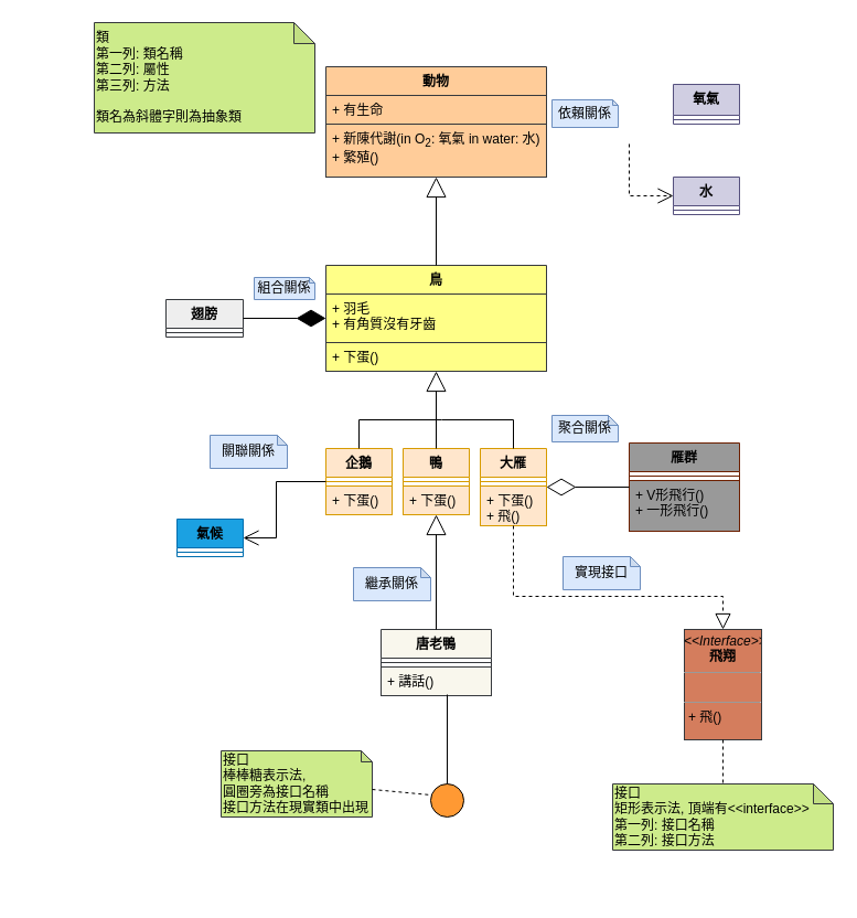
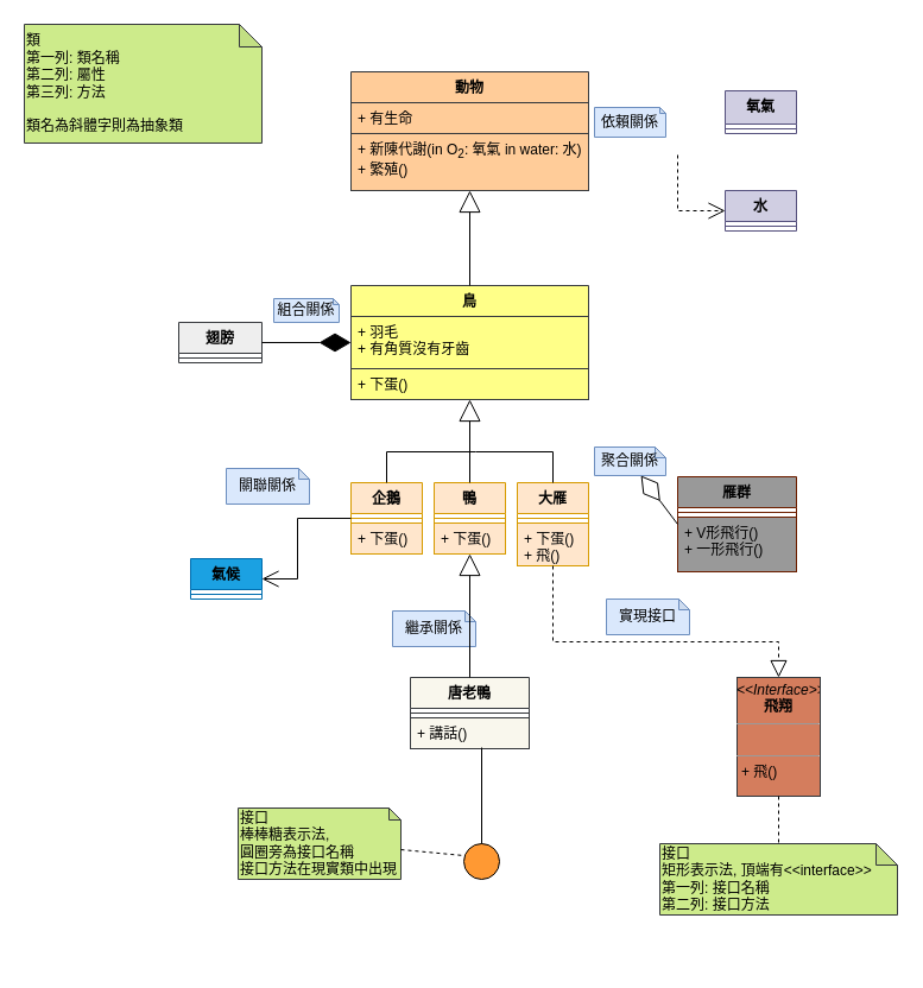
  <mxCell id="0" />
  <mxCell id="1" parent="0" />
- <mxCell id="2" value="類&lt;br&gt;第一列: 類名稱&lt;br&gt;第二列: 屬性&lt;br&gt;第三列: 方法&lt;br&gt;&lt;br&gt;類名為斜體字則為抽象類" style="shape=note;whiteSpace=wrap;html=1;backgroundOutline=1;darkOpacity=0.05;align=left;fillColor=#cdeb8b;strokeColor=#36393d;size=19;" parent="1" vertex="1"><mxGeometry x="85" y="20" width="200" height="100" as="geometry" /></mxCell>
+ <mxCell id="2" value="類&lt;br&gt;第一列: 類名稱&lt;br&gt;第二列: 屬性&lt;br&gt;第三列: 方法&lt;br&gt;&lt;br&gt;類名為斜體字則為抽象類" style="shape=note;whiteSpace=wrap;html=1;backgroundOutline=1;darkOpacity=0.05;align=left;fillColor=#cdeb8b;strokeColor=#36393d;size=19;" parent="1" vertex="1"><mxGeometry x="20" y="20" width="200" height="100" as="geometry" /></mxCell>
  <mxCell id="3" value="動物" style="swimlane;fontStyle=1;align=center;verticalAlign=top;childLayout=stackLayout;horizontal=1;startSize=26;horizontalStack=0;resizeParent=1;resizeParentMax=0;resizeLast=0;collapsible=1;marginBottom=0;whiteSpace=wrap;html=1;fillColor=#ffcc99;strokeColor=#36393d;" parent="1" vertex="1"><mxGeometry x="295" y="60" width="200" height="100" as="geometry" /></mxCell>
  <mxCell id="4" value="+ 有生命" style="text;strokeColor=#36393d;fillColor=#ffcc99;align=left;verticalAlign=top;spacingLeft=4;spacingRight=4;overflow=hidden;rotatable=0;points=[[0,0.5],[1,0.5]];portConstraint=eastwest;whiteSpace=wrap;html=1;" parent="3" vertex="1"><mxGeometry y="26" width="200" height="26" as="geometry" /></mxCell>
  <mxCell id="5" value="+ 新陳代謝(in O&lt;sub&gt;2&lt;/sub&gt;: 氧氣 in water: 水)&lt;br&gt;+ 繁殖()&lt;span style=&quot;border-color: var(--border-color); font-size: 10px;&quot;&gt;&lt;br style=&quot;border-color: var(--border-color);&quot;&gt;&lt;/span&gt;" style="text;strokeColor=#36393d;fillColor=#ffcc99;align=left;verticalAlign=top;spacingLeft=4;spacingRight=4;overflow=hidden;rotatable=0;points=[[0,0.5],[1,0.5]];portConstraint=eastwest;whiteSpace=wrap;html=1;" parent="3" vertex="1"><mxGeometry y="52" width="200" height="48" as="geometry" /></mxCell>
  <mxCell id="6" value="水" style="swimlane;fontStyle=1;align=center;verticalAlign=top;childLayout=stackLayout;horizontal=1;startSize=26;horizontalStack=0;resizeParent=1;resizeParentMax=0;resizeLast=0;collapsible=1;marginBottom=0;whiteSpace=wrap;html=1;fillColor=#d0cee2;strokeColor=#56517e;" parent="1" vertex="1"><mxGeometry x="610" y="160" width="60" height="34" as="geometry" /></mxCell>
  <mxCell id="7" value="" style="line;strokeWidth=1;fillColor=#d0cee2;align=left;verticalAlign=middle;spacingTop=-1;spacingLeft=3;spacingRight=3;rotatable=0;labelPosition=right;points=[];portConstraint=eastwest;strokeColor=#56517e;" parent="6" vertex="1"><mxGeometry y="26" width="60" height="8" as="geometry" /></mxCell>
  <mxCell id="8" value="氧氣" style="swimlane;fontStyle=1;align=center;verticalAlign=top;childLayout=stackLayout;horizontal=1;startSize=28;horizontalStack=0;resizeParent=1;resizeParentMax=0;resizeLast=0;collapsible=1;marginBottom=0;whiteSpace=wrap;html=1;glass=0;rounded=0;shadow=0;swimlaneFillColor=none;fillColor=#d0cee2;strokeColor=#56517e;" parent="1" vertex="1"><mxGeometry x="610" y="76" width="60" height="36" as="geometry" /></mxCell>
  <mxCell id="9" value=" " style="line;strokeWidth=1;fillColor=#d0cee2;align=left;verticalAlign=middle;spacingTop=-1;spacingLeft=3;spacingRight=3;rotatable=0;labelPosition=right;points=[];portConstraint=eastwest;strokeColor=#56517e;" parent="8" vertex="1"><mxGeometry y="28" width="60" height="8" as="geometry" /></mxCell>
  <mxCell id="10" value="依賴關係" style="shape=note;whiteSpace=wrap;html=1;backgroundOutline=1;darkOpacity=0.05;size=5;fillColor=#dae8fc;strokeColor=#6c8ebf;" parent="1" vertex="1"><mxGeometry x="500" y="90" width="60" height="25" as="geometry" /></mxCell>
  <mxCell id="11" value="鳥" style="swimlane;fontStyle=1;align=center;verticalAlign=top;childLayout=stackLayout;horizontal=1;startSize=26;horizontalStack=0;resizeParent=1;resizeParentMax=0;resizeLast=0;collapsible=1;marginBottom=0;whiteSpace=wrap;html=1;fillColor=#ffff88;strokeColor=#36393d;" parent="1" vertex="1"><mxGeometry x="295" y="240" width="200" height="96" as="geometry" /></mxCell>
  <mxCell id="12" value="+ 羽毛&lt;br&gt;+ 有角質沒有牙齒" style="text;strokeColor=#36393d;fillColor=#ffff88;align=left;verticalAlign=top;spacingLeft=4;spacingRight=4;overflow=hidden;rotatable=0;points=[[0,0.5],[1,0.5]];portConstraint=eastwest;whiteSpace=wrap;html=1;" parent="11" vertex="1"><mxGeometry y="26" width="200" height="44" as="geometry" /></mxCell>
  <mxCell id="13" value="+ 下蛋()" style="text;strokeColor=#36393d;fillColor=#ffff88;align=left;verticalAlign=top;spacingLeft=4;spacingRight=4;overflow=hidden;rotatable=0;points=[[0,0.5],[1,0.5]];portConstraint=eastwest;whiteSpace=wrap;html=1;" parent="11" vertex="1"><mxGeometry y="70" width="200" height="26" as="geometry" /></mxCell>
  <mxCell id="14" value="組合關係" style="shape=note;whiteSpace=wrap;html=1;backgroundOutline=1;darkOpacity=0.05;size=5;fillColor=#dae8fc;strokeColor=#6c8ebf;" parent="1" vertex="1"><mxGeometry x="230" y="251" width="55" height="20" as="geometry" /></mxCell>
  <mxCell id="15" value="翅膀" style="swimlane;fontStyle=1;align=center;verticalAlign=top;childLayout=stackLayout;horizontal=1;startSize=26;horizontalStack=0;resizeParent=1;resizeParentMax=0;resizeLast=0;collapsible=1;marginBottom=0;whiteSpace=wrap;html=1;fillColor=#eeeeee;strokeColor=#36393d;" parent="1" vertex="1"><mxGeometry x="150" y="271" width="70" height="34" as="geometry" /></mxCell>
  <mxCell id="16" value="" style="line;strokeWidth=1;fillColor=#eeeeee;align=left;verticalAlign=middle;spacingTop=-1;spacingLeft=3;spacingRight=3;rotatable=0;labelPosition=right;points=[];portConstraint=eastwest;strokeColor=#36393d;" parent="15" vertex="1"><mxGeometry y="26" width="70" height="8" as="geometry" /></mxCell>
  <mxCell id="17" value="關聯關係" style="shape=note;whiteSpace=wrap;html=1;backgroundOutline=1;darkOpacity=0.05;size=9;fillColor=#dae8fc;strokeColor=#6c8ebf;" parent="1" vertex="1"><mxGeometry x="190" y="394" width="70" height="30" as="geometry" /></mxCell>
  <mxCell id="18" value="氣候" style="swimlane;fontStyle=1;align=center;verticalAlign=top;childLayout=stackLayout;horizontal=1;startSize=26;horizontalStack=0;resizeParent=1;resizeParentMax=0;resizeLast=0;collapsible=1;marginBottom=0;whiteSpace=wrap;html=1;fillColor=#1ba1e2;strokeColor=#006EAF;fontColor=#000000;" parent="1" vertex="1"><mxGeometry x="160" y="470" width="60" height="34" as="geometry" /></mxCell>
  <mxCell id="19" value="" style="line;strokeWidth=1;fillColor=#1ba1e2;align=left;verticalAlign=middle;spacingTop=-1;spacingLeft=3;spacingRight=3;rotatable=0;labelPosition=right;points=[];portConstraint=eastwest;strokeColor=#006EAF;fontColor=#ffffff;" parent="18" vertex="1"><mxGeometry y="26" width="60" height="8" as="geometry" /></mxCell>
  <mxCell id="20" value="企鵝" style="swimlane;fontStyle=1;align=center;verticalAlign=top;childLayout=stackLayout;horizontal=1;startSize=26;horizontalStack=0;resizeParent=1;resizeParentMax=0;resizeLast=0;collapsible=1;marginBottom=0;whiteSpace=wrap;html=1;fillColor=#ffe6cc;strokeColor=#d79b00;" parent="1" vertex="1"><mxGeometry x="295" y="406" width="60" height="60" as="geometry" /></mxCell>
  <mxCell id="21" value="" style="line;strokeWidth=1;fillColor=#ffe6cc;align=left;verticalAlign=middle;spacingTop=-1;spacingLeft=3;spacingRight=3;rotatable=0;labelPosition=right;points=[];portConstraint=eastwest;strokeColor=#d79b00;" parent="20" vertex="1"><mxGeometry y="26" width="60" height="8" as="geometry" /></mxCell>
  <mxCell id="22" value="+ 下蛋()" style="text;strokeColor=#d79b00;fillColor=#ffe6cc;align=left;verticalAlign=top;spacingLeft=4;spacingRight=4;overflow=hidden;rotatable=0;points=[[0,0.5],[1,0.5]];portConstraint=eastwest;whiteSpace=wrap;html=1;" parent="20" vertex="1"><mxGeometry y="34" width="60" height="26" as="geometry" /></mxCell>
  <mxCell id="23" value="鴨" style="swimlane;fontStyle=1;align=center;verticalAlign=top;childLayout=stackLayout;horizontal=1;startSize=26;horizontalStack=0;resizeParent=1;resizeParentMax=0;resizeLast=0;collapsible=1;marginBottom=0;whiteSpace=wrap;html=1;fillColor=#ffe6cc;strokeColor=#d79b00;" parent="1" vertex="1"><mxGeometry x="365" y="406" width="60" height="60" as="geometry" /></mxCell>
  <mxCell id="24" value="" style="line;strokeWidth=1;fillColor=#ffe6cc;align=left;verticalAlign=middle;spacingTop=-1;spacingLeft=3;spacingRight=3;rotatable=0;labelPosition=right;points=[];portConstraint=eastwest;strokeColor=#d79b00;" parent="23" vertex="1"><mxGeometry y="26" width="60" height="8" as="geometry" /></mxCell>
  <mxCell id="25" value="+ 下蛋()" style="text;strokeColor=#d79b00;fillColor=#ffe6cc;align=left;verticalAlign=top;spacingLeft=4;spacingRight=4;overflow=hidden;rotatable=0;points=[[0,0.5],[1,0.5]];portConstraint=eastwest;whiteSpace=wrap;html=1;" parent="23" vertex="1"><mxGeometry y="34" width="60" height="26" as="geometry" /></mxCell>
  <mxCell id="26" value="大雁" style="swimlane;fontStyle=1;align=center;verticalAlign=top;childLayout=stackLayout;horizontal=1;startSize=26;horizontalStack=0;resizeParent=1;resizeParentMax=0;resizeLast=0;collapsible=1;marginBottom=0;whiteSpace=wrap;html=1;fillColor=#ffe6cc;strokeColor=#d79b00;" parent="1" vertex="1"><mxGeometry x="435" y="406" width="60" height="70" as="geometry" /></mxCell>
  <mxCell id="27" value="" style="line;strokeWidth=1;fillColor=#ffe6cc;align=left;verticalAlign=middle;spacingTop=-1;spacingLeft=3;spacingRight=3;rotatable=0;labelPosition=right;points=[];portConstraint=eastwest;strokeColor=#d79b00;" parent="26" vertex="1"><mxGeometry y="26" width="60" height="8" as="geometry" /></mxCell>
  <mxCell id="28" value="+ 下蛋()&lt;br&gt;+ 飛()" style="text;strokeColor=#d79b00;fillColor=#ffe6cc;align=left;verticalAlign=top;spacingLeft=4;spacingRight=4;overflow=hidden;rotatable=0;points=[[0,0.5],[1,0.5]];portConstraint=eastwest;whiteSpace=wrap;html=1;" parent="26" vertex="1"><mxGeometry y="34" width="60" height="36" as="geometry" /></mxCell>
- <mxCell id="29" value="繼承關係" style="shape=note;whiteSpace=wrap;html=1;backgroundOutline=1;darkOpacity=0.05;size=9;fillColor=#dae8fc;strokeColor=#6c8ebf;" parent="1" vertex="1"><mxGeometry x="320" y="514" width="70" height="30" as="geometry" /></mxCell>
+ <mxCell id="29" value="繼承關係" style="shape=note;whiteSpace=wrap;html=1;backgroundOutline=1;darkOpacity=0.05;size=9;fillColor=#dae8fc;strokeColor=#6c8ebf;" parent="1" vertex="1"><mxGeometry x="330" y="514" width="70" height="30" as="geometry" /></mxCell>
  <mxCell id="30" value="聚合關係" style="shape=note;whiteSpace=wrap;html=1;backgroundOutline=1;darkOpacity=0.05;size=9;fillColor=#dae8fc;strokeColor=#6c8ebf;" parent="1" vertex="1"><mxGeometry x="500" y="376" width="60" height="24" as="geometry" /></mxCell>
  <mxCell id="31" value="雁群" style="swimlane;fontStyle=1;align=center;verticalAlign=top;childLayout=stackLayout;horizontal=1;startSize=26;horizontalStack=0;resizeParent=1;resizeParentMax=0;resizeLast=0;collapsible=1;marginBottom=0;whiteSpace=wrap;html=1;fillColor=#999999;fontColor=#000000;strokeColor=#6D1F00;" parent="1" vertex="1"><mxGeometry x="570" y="401" width="100" height="80" as="geometry" /></mxCell>
  <mxCell id="32" value="" style="line;strokeWidth=1;fillColor=#999999;align=left;verticalAlign=middle;spacingTop=-1;spacingLeft=3;spacingRight=3;rotatable=0;labelPosition=right;points=[];portConstraint=eastwest;strokeColor=#6D1F00;fontColor=#000000;" parent="31" vertex="1"><mxGeometry y="26" width="100" height="8" as="geometry" /></mxCell>
  <mxCell id="33" value="+ V形飛行()&lt;br&gt;+ 一形飛行()" style="text;strokeColor=#6D1F00;fillColor=#999999;align=left;verticalAlign=top;spacingLeft=4;spacingRight=4;overflow=hidden;rotatable=0;points=[[0,0.5],[1,0.5]];portConstraint=eastwest;whiteSpace=wrap;html=1;fontColor=#000000;" parent="31" vertex="1"><mxGeometry y="34" width="100" height="46" as="geometry" /></mxCell>
  <mxCell id="34" value="唐老鴨" style="swimlane;fontStyle=1;align=center;verticalAlign=top;childLayout=stackLayout;horizontal=1;startSize=26;horizontalStack=0;resizeParent=1;resizeParentMax=0;resizeLast=0;collapsible=1;marginBottom=0;whiteSpace=wrap;html=1;fillColor=#f9f7ed;strokeColor=#36393d;" parent="1" vertex="1"><mxGeometry x="345" y="570" width="100" height="60" as="geometry" /></mxCell>
  <mxCell id="35" value="" style="line;strokeWidth=1;fillColor=#f9f7ed;align=left;verticalAlign=middle;spacingTop=-1;spacingLeft=3;spacingRight=3;rotatable=0;labelPosition=right;points=[];portConstraint=eastwest;strokeColor=#36393d;" parent="34" vertex="1"><mxGeometry y="26" width="100" height="8" as="geometry" /></mxCell>
  <mxCell id="36" value="+ 講話()" style="text;strokeColor=#36393d;fillColor=#f9f7ed;align=left;verticalAlign=top;spacingLeft=4;spacingRight=4;overflow=hidden;rotatable=0;points=[[0,0.5],[1,0.5]];portConstraint=eastwest;whiteSpace=wrap;html=1;" parent="34" vertex="1"><mxGeometry y="34" width="100" height="26" as="geometry" /></mxCell>
  <mxCell id="37" value="實現接口" style="shape=note;whiteSpace=wrap;html=1;backgroundOutline=1;darkOpacity=0.05;size=9;fillColor=#dae8fc;strokeColor=#6c8ebf;" parent="1" vertex="1"><mxGeometry x="510" y="504" width="70" height="30" as="geometry" /></mxCell>
  <mxCell id="38" value="&lt;p style=&quot;margin:0px;margin-top:4px;text-align:center;&quot;&gt;&lt;i&gt;&amp;lt;&amp;lt;Interface&amp;gt;&amp;gt;&lt;/i&gt;&lt;br&gt;&lt;b&gt;飛翔&lt;/b&gt;&lt;/p&gt;&lt;hr size=&quot;1&quot;&gt;&lt;p style=&quot;margin:0px;margin-left:4px;&quot;&gt;&lt;br&gt;&lt;/p&gt;&lt;hr size=&quot;1&quot;&gt;&lt;p style=&quot;margin:0px;margin-left:4px;&quot;&gt;+ 飛()&lt;/p&gt;" style="verticalAlign=top;align=left;overflow=fill;fontSize=12;fontFamily=Helvetica;html=1;whiteSpace=wrap;fillColor=#D47D5D;strokeColor=#36393d;" parent="1" vertex="1"><mxGeometry x="620" y="570" width="70" height="100" as="geometry" /></mxCell>
  <mxCell id="39" value="接口&lt;br&gt;矩形表示法, 頂端有&amp;lt;&amp;lt;interface&amp;gt;&amp;gt;&lt;br&gt;第一列: 接口名稱&lt;br&gt;第二列: 接口方法" style="shape=note;whiteSpace=wrap;html=1;backgroundOutline=1;darkOpacity=0.05;align=left;size=18;fillColor=#cdeb8b;strokeColor=#36393d;" parent="1" vertex="1"><mxGeometry x="555" y="710" width="200" height="60" as="geometry" /></mxCell>
  <mxCell id="40" value="接口&lt;br&gt;棒棒糖表示法,&lt;br&gt;圓圈旁為接口名稱&lt;br&gt;接口方法在現實類中出現" style="shape=note;whiteSpace=wrap;html=1;backgroundOutline=1;darkOpacity=0.05;align=left;size=10;fillColor=#cdeb8b;strokeColor=#36393d;" parent="1" vertex="1"><mxGeometry x="200" y="680" width="137" height="60" as="geometry" /></mxCell>
  <mxCell id="41" value="" style="ellipse;whiteSpace=wrap;html=1;align=center;aspect=fixed;fillColor=none;strokeColor=none;resizable=0;perimeter=centerPerimeter;rotatable=0;allowArrows=0;points=[];outlineConnect=1;" parent="1" vertex="1"><mxGeometry x="365" y="800" width="10" height="10" as="geometry" /></mxCell>
  <mxCell id="42" value="" style="endArrow=none;dashed=1;html=1;rounded=0;fontFamily=Helvetica;fontSize=12;fontColor=default;exitX=0;exitY=0;exitDx=137;exitDy=35;exitPerimeter=0;" parent="1" source="40" edge="1"><mxGeometry width="50" height="50" relative="1" as="geometry"><mxPoint x="460" y="730" as="sourcePoint" /><mxPoint x="390" y="720" as="targetPoint" /></mxGeometry></mxCell>
  <mxCell id="43" value="" style="endArrow=none;dashed=1;html=1;rounded=0;fontFamily=Helvetica;fontSize=12;fontColor=default;exitX=0.5;exitY=1;exitDx=0;exitDy=0;entryX=0.5;entryY=0;entryDx=0;entryDy=0;entryPerimeter=0;" parent="1" source="38" target="39" edge="1"><mxGeometry width="50" height="50" relative="1" as="geometry"><mxPoint x="470" y="630" as="sourcePoint" /><mxPoint x="520" y="580" as="targetPoint" /></mxGeometry></mxCell>
  <mxCell id="44" value="" style="endArrow=block;endSize=16;endFill=0;html=1;rounded=0;fontFamily=Helvetica;fontSize=12;fontColor=default;entryX=0.5;entryY=1;entryDx=0;entryDy=0;exitX=0.5;exitY=0;exitDx=0;exitDy=0;" parent="1" source="34" target="23" edge="1"><mxGeometry width="160" relative="1" as="geometry"><mxPoint x="380" y="810" as="sourcePoint" /><mxPoint x="540" y="810" as="targetPoint" /></mxGeometry></mxCell>
  <mxCell id="45" value="" style="endArrow=block;endSize=16;endFill=0;html=1;rounded=0;fontFamily=Helvetica;fontSize=12;fontColor=default;entryX=0.5;entryY=1;entryDx=0;entryDy=0;exitX=0.5;exitY=0;exitDx=0;exitDy=0;" parent="1" source="23" target="11" edge="1"><mxGeometry width="160" relative="1" as="geometry"><mxPoint x="510" y="648" as="sourcePoint" /><mxPoint x="512" y="544" as="targetPoint" /><Array as="points" /></mxGeometry></mxCell>
  <mxCell id="46" value="" style="endArrow=none;html=1;rounded=0;fontFamily=Helvetica;fontSize=12;fontColor=default;exitX=0.5;exitY=0;exitDx=0;exitDy=0;" parent="1" source="20" edge="1"><mxGeometry width="50" height="50" relative="1" as="geometry"><mxPoint x="470" y="490" as="sourcePoint" /><mxPoint x="400" y="380" as="targetPoint" /><Array as="points"><mxPoint x="325" y="380" /></Array></mxGeometry></mxCell>
  <mxCell id="47" value="" style="endArrow=none;html=1;rounded=0;fontFamily=Helvetica;fontSize=12;fontColor=default;exitX=0.5;exitY=0;exitDx=0;exitDy=0;" parent="1" source="26" edge="1"><mxGeometry width="50" height="50" relative="1" as="geometry"><mxPoint x="454" y="400" as="sourcePoint" /><mxPoint x="400" y="380" as="targetPoint" /><Array as="points"><mxPoint x="465" y="380" /></Array></mxGeometry></mxCell>
  <mxCell id="48" value="" style="endArrow=open;endFill=1;endSize=12;html=1;rounded=0;fontFamily=Helvetica;fontSize=12;fontColor=default;exitX=0;exitY=0.5;exitDx=0;exitDy=0;entryX=1;entryY=0.5;entryDx=0;entryDy=0;" parent="1" source="20" target="18" edge="1"><mxGeometry width="160" relative="1" as="geometry"><mxPoint x="280" y="350" as="sourcePoint" /><mxPoint x="440" y="350" as="targetPoint" /><Array as="points"><mxPoint x="250" y="436" /><mxPoint x="250" y="487" /></Array></mxGeometry></mxCell>
- <mxCell id="49" value="" style="endArrow=diamondThin;endFill=0;endSize=24;html=1;rounded=0;fontFamily=Helvetica;fontSize=12;fontColor=default;exitX=0;exitY=0.5;exitDx=0;exitDy=0;entryX=1;entryY=0.5;entryDx=0;entryDy=0;" parent="1" source="31" target="26" edge="1"><mxGeometry width="160" relative="1" as="geometry"><mxPoint x="420" y="420" as="sourcePoint" /><mxPoint x="580" y="420" as="targetPoint" /></mxGeometry></mxCell>
+ <mxCell id="49" value="" style="endArrow=diamondThin;endFill=0;endSize=24;html=1;rounded=0;fontFamily=Helvetica;fontSize=12;fontColor=default;exitX=0;exitY=0.5;exitDx=0;exitDy=0;" parent="1" source="31" target="30" edge="1"><mxGeometry width="160" relative="1" as="geometry"><mxPoint x="420" y="420" as="sourcePoint" /><mxPoint x="580" y="420" as="targetPoint" /></mxGeometry></mxCell>
  <mxCell id="50" value="" style="endArrow=block;dashed=1;endFill=0;endSize=12;html=1;rounded=0;fontFamily=Helvetica;fontSize=12;fontColor=default;exitX=0.5;exitY=1;exitDx=0;exitDy=0;entryX=0.5;entryY=0;entryDx=0;entryDy=0;" parent="1" source="26" target="38" edge="1"><mxGeometry width="160" relative="1" as="geometry"><mxPoint x="420" y="560" as="sourcePoint" /><mxPoint x="580" y="560" as="targetPoint" /><Array as="points"><mxPoint x="465" y="540" /><mxPoint x="655" y="540" /></Array></mxGeometry></mxCell>
  <mxCell id="51" value="" style="endArrow=block;endSize=16;endFill=0;html=1;rounded=0;fontFamily=Helvetica;fontSize=12;fontColor=default;exitX=0.5;exitY=0;exitDx=0;exitDy=0;entryX=0.5;entryY=1;entryDx=0;entryDy=0;entryPerimeter=0;" parent="1" source="11" target="5" edge="1"><mxGeometry width="160" relative="1" as="geometry"><mxPoint x="394.66" y="284" as="sourcePoint" /><mxPoint x="460" y="170" as="targetPoint" /></mxGeometry></mxCell>
  <mxCell id="52" value="" style="endArrow=diamondThin;endFill=1;endSize=24;html=1;rounded=0;fontFamily=Helvetica;fontSize=12;fontColor=default;exitX=1;exitY=0.5;exitDx=0;exitDy=0;entryX=0;entryY=0.5;entryDx=0;entryDy=0;" parent="1" source="15" target="12" edge="1"><mxGeometry width="160" relative="1" as="geometry"><mxPoint x="280" y="280" as="sourcePoint" /><mxPoint x="440" y="280" as="targetPoint" /></mxGeometry></mxCell>
  <mxCell id="53" value="" style="endArrow=open;endSize=12;dashed=1;html=1;rounded=0;fontFamily=Helvetica;fontSize=12;fontColor=default;entryX=0;entryY=0.5;entryDx=0;entryDy=0;" parent="1" target="6" edge="1"><mxGeometry width="160" relative="1" as="geometry"><mxPoint x="570" y="130" as="sourcePoint" /><mxPoint x="620" y="220" as="targetPoint" /><Array as="points"><mxPoint x="570" y="177" /></Array></mxGeometry></mxCell>
  <mxCell id="54" value="" style="ellipse;fillColor=#FF9933;" vertex="1" parent="1"><mxGeometry x="390" y="710" width="30" height="30" as="geometry" /></mxCell>
  <mxCell id="55" value="" style="endArrow=none;startArrow=none;endFill=0;startFill=0;endSize=8;html=1;verticalAlign=bottom;labelBackgroundColor=none;strokeWidth=1;rounded=0;entryX=0.5;entryY=0;entryDx=0;entryDy=0;exitX=0.6;exitY=0.962;exitDx=0;exitDy=0;exitPerimeter=0;" edge="1" parent="1" source="36" target="54"><mxGeometry width="160" relative="1" as="geometry"><mxPoint x="370" y="650" as="sourcePoint" /><mxPoint x="495" y="660" as="targetPoint" /></mxGeometry></mxCell>
